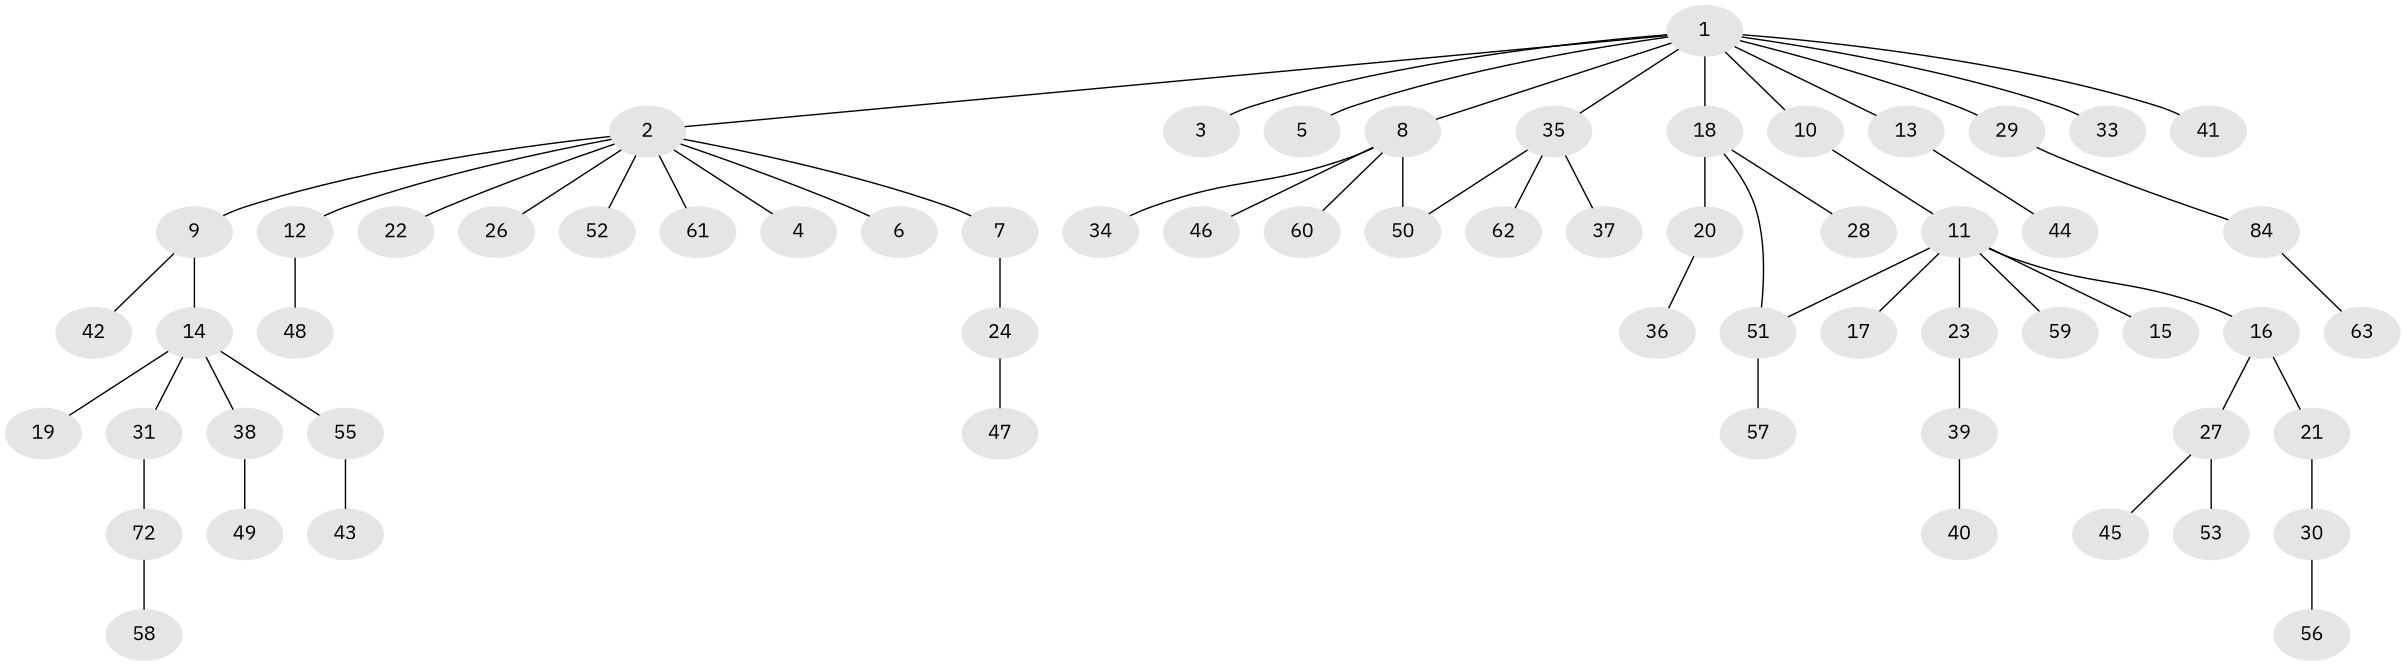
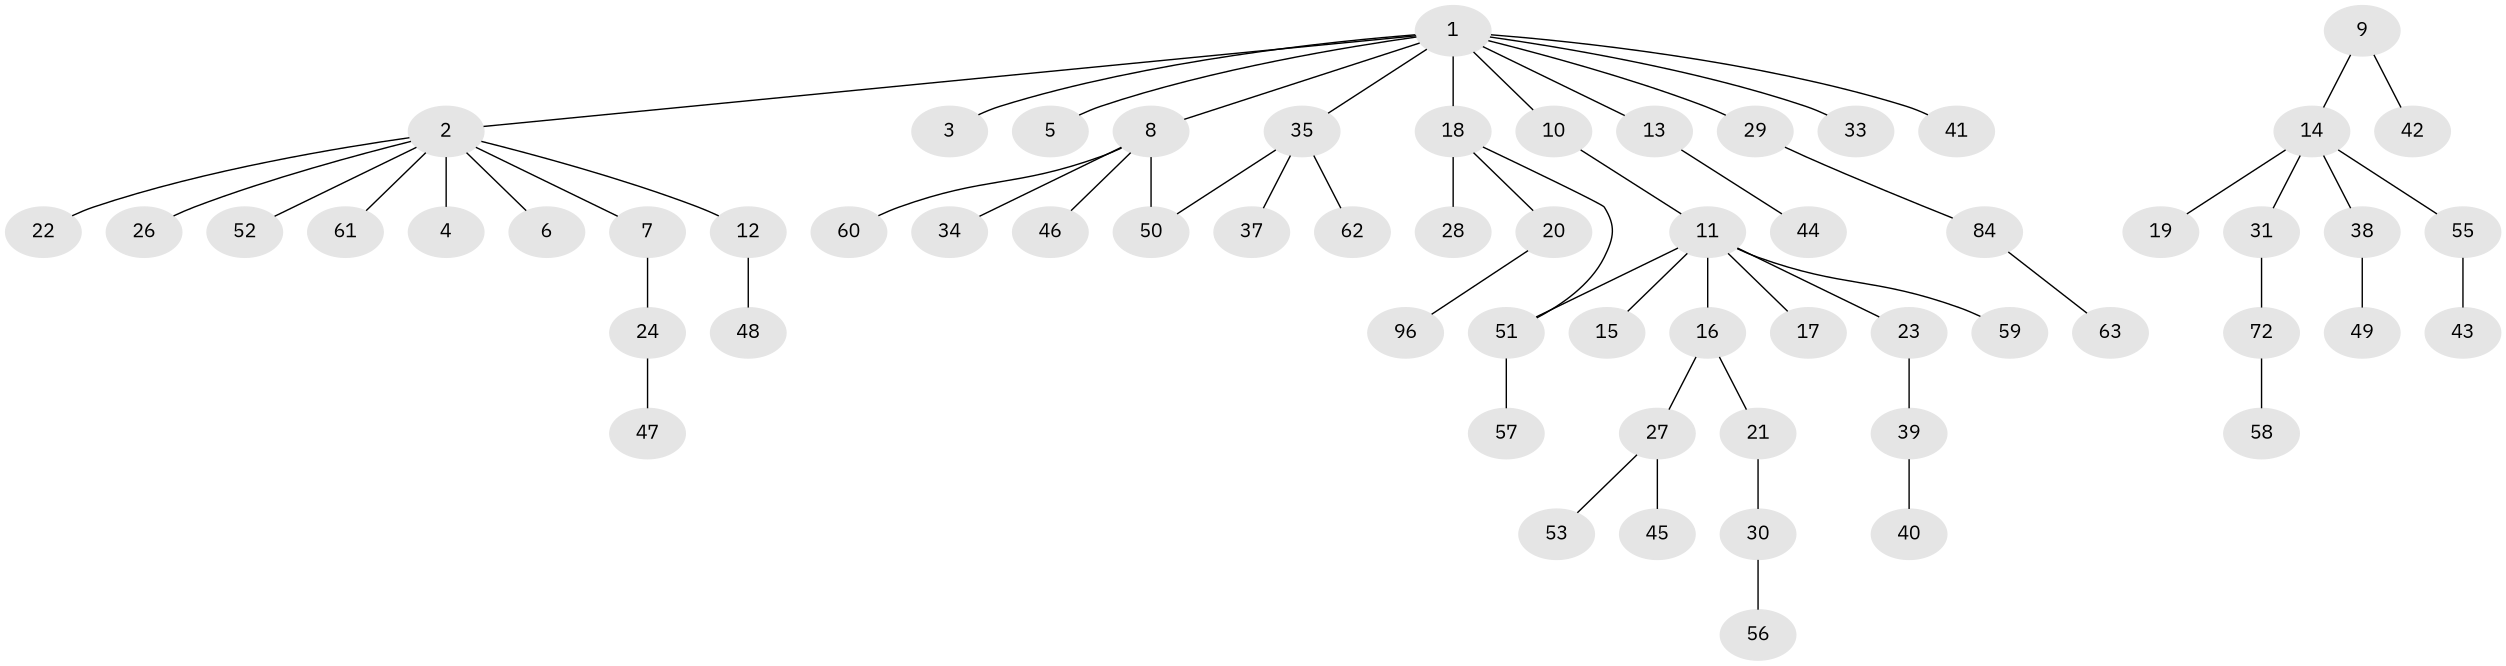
  graph {
    fontname="IBM Plex Sans"
    node [color=gray90 fontname="IBM Plex Sans" style=filled]
    edge [fontname="IBM Plex Sans"]
    1
    2
    3
    5
    8
    10
    13
    18
    29
    33
    35
    41
    4
    6
    7
    9
    12
    22
    26
    52
    61
    34
    46
    50
    60
    11
    44
    51
    20
    28
    n31 [label=84]
    37
    62
    24
    14
    42
    48
    47
    19
    31
    38
    55
    15
    16
    17
    23
    59
    21
    27
    39
    57
    n52 [label=72]
    49
    43
    30
    45
    53
-   36
+   36 [label=96]
    56
    40
    63
    58
    1 -- 2
    1 -- 3
    1 -- 5
    1 -- 8
    1 -- 10
    1 -- 13
    1 -- 18
    1 -- 29
    1 -- 33
    1 -- 35
    1 -- 41
    2 -- 4
    2 -- 6
    2 -- 7
-   2 -- 9
    2 -- 12
    2 -- 22
    2 -- 26
    2 -- 52
    2 -- 61
    8 -- 34
    8 -- 46
    8 -- 50
    8 -- 60
    10 -- 11
    13 -- 44
    18 -- 51
    18 -- 20
    18 -- 28
    29 -- n31
    35 -- 50
    35 -- 37
    35 -- 62
    7 -- 24
    9 -- 14
    9 -- 42
    12 -- 48
    11 -- 51
    11 -- 15
    11 -- 16
    11 -- 17
    11 -- 23
    11 -- 59
    51 -- 57
    20 -- 36
    n31 -- 63
    24 -- 47
    14 -- 19
    14 -- 31
    14 -- 38
    14 -- 55
    31 -- n52
    38 -- 49
    55 -- 43
    16 -- 21
    16 -- 27
    23 -- 39
    21 -- 30
    27 -- 45
    27 -- 53
    39 -- 40
    n52 -- 58
    30 -- 56
  }
